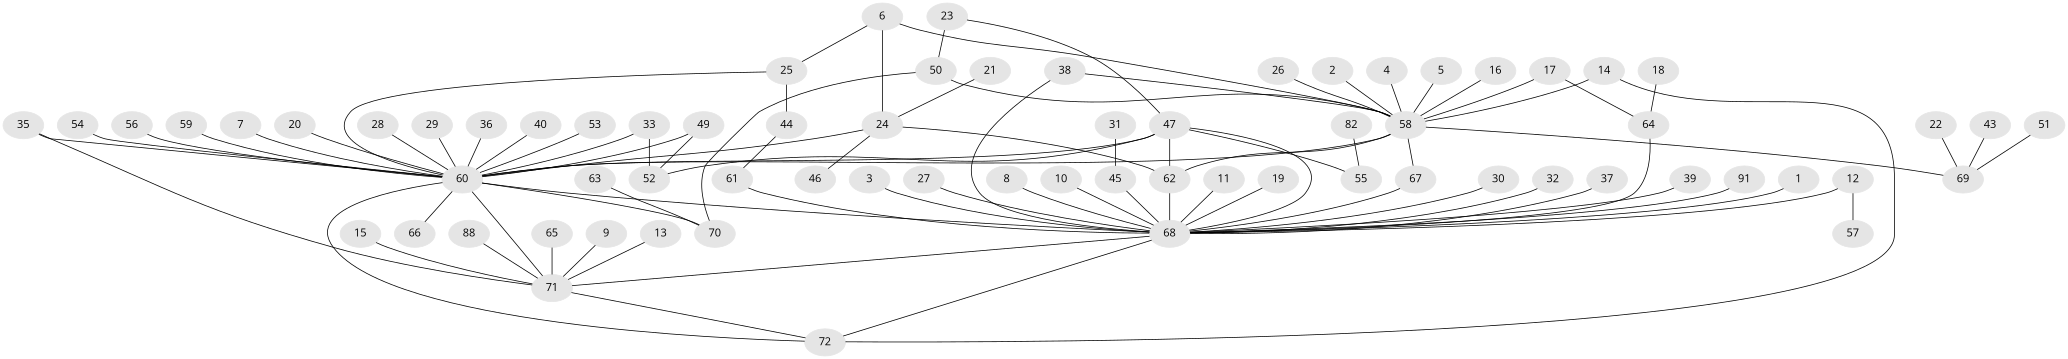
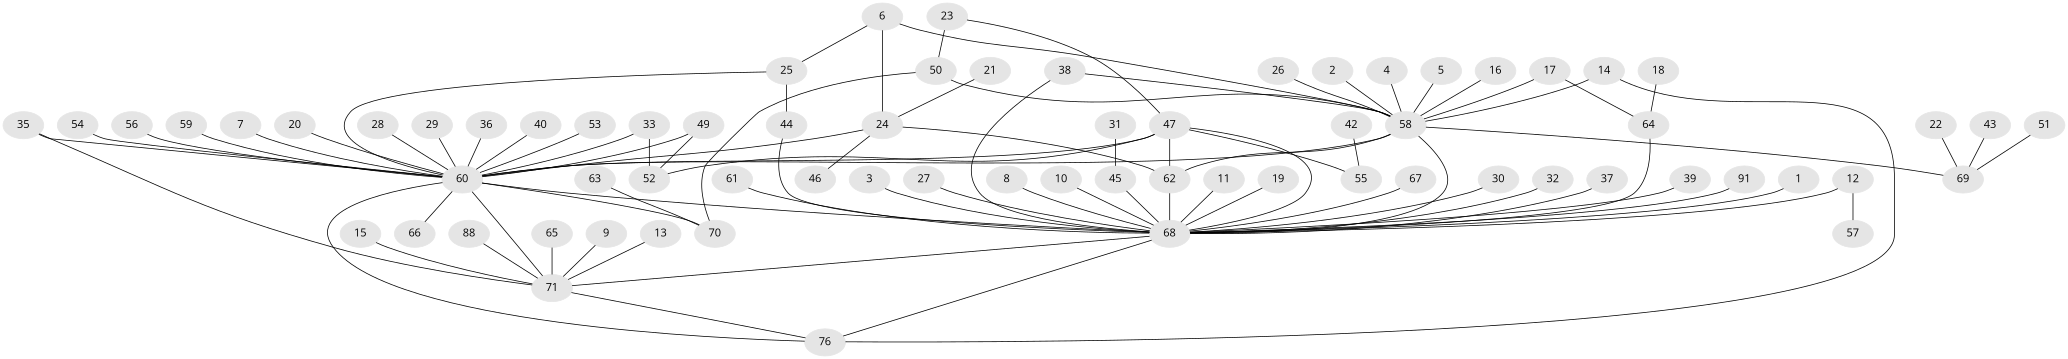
  graph {
    fontname="Open Sans"
    node [color=gray90 fontname="Open Sans" style=filled]
    edge [fontname="Open Sans" weight=1.0]
    1
    68
    71
-   72
+   72 [label=76]
    2
    58
    60
    69
    62
    3
    4
    5
    6
    24
    25
    46
    44
    7
    70
    66
    8
    9
    10
    11
    12
    57
    13
    14
    15
    16
    17
    64
    18
    19
    20
    21
    22
    23
    47
    50
    52
    55
    26
    27
    28
    29
    30
    31
    45
    32
    33
    35
    36
    37
    38
    39
    40
    n58 [label=91]
-   42 [label=82]
+   42
    43
    n61 [label=88]
    49
    51
    53
    54
    56
    59
    61
    63
    65
    67
    1 -- 68
    68 -- 71
    68 -- 72
    71 -- 72
    2 -- 58
-   58 -- 67
+   58 -- 68
    58 -- 60
    58 -- 69
    58 -- 62
    60 -- 68
    60 -- 71
    60 -- 72
    60 -- 70
    60 -- 66
    62 -- 68 [weight=3.0]
    3 -- 68
    4 -- 58
    5 -- 58
    6 -- 58
    6 -- 24
    6 -- 25
    24 -- 60
    24 -- 62
    24 -- 46
    25 -- 60
    25 -- 44
-   44 -- 61
+   44 -- 68
    7 -- 60
    8 -- 68
    9 -- 71
    10 -- 68
    11 -- 68
    12 -- 68
    12 -- 57
    13 -- 71
    14 -- 72
    14 -- 58
    15 -- 71
    16 -- 58
    17 -- 58
    17 -- 64
    64 -- 68
    18 -- 64
    19 -- 68
    20 -- 60
    21 -- 24
    22 -- 69
    23 -- 47
    23 -- 50
    47 -- 68
    47 -- 60
    47 -- 62
    47 -- 52
    47 -- 55
    50 -- 58
    50 -- 70
    26 -- 58
    27 -- 68
    28 -- 60
    29 -- 60
    30 -- 68
    31 -- 45
    45 -- 68
    32 -- 68
    33 -- 60
    33 -- 52
    35 -- 71
    35 -- 60
    36 -- 60
    37 -- 68
    38 -- 68
    38 -- 58
    39 -- 68
    40 -- 60
    n58 -- 68
    42 -- 55
    43 -- 69
    n61 -- 71
    49 -- 60
    49 -- 52
    51 -- 69
    53 -- 60
    54 -- 60
    56 -- 60
    59 -- 60
    61 -- 68
    63 -- 70
    65 -- 71
    67 -- 68
  }
